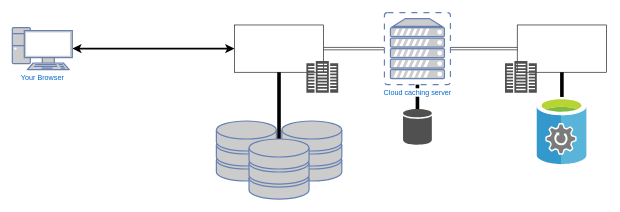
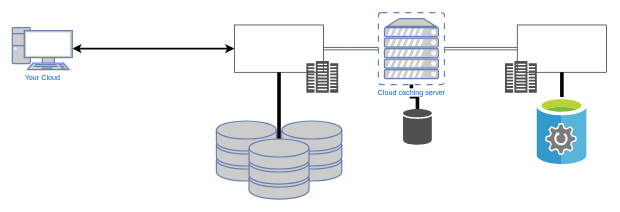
  <mxCell id="0" />
  <mxCell id="1" parent="0" />
  <mxCell id="2" value="" style="fontColor=#0066CC;verticalAlign=top;verticalLabelPosition=bottom;labelPosition=center;align=center;html=1;outlineConnect=0;fillColor=#CCCCCC;strokeColor=#6881B3;gradientColor=none;gradientDirection=north;strokeWidth=2;shape=mxgraph.networks.storage;" vertex="1" parent="1"><mxGeometry x="469" y="201" width="100" height="100" as="geometry" /></mxCell>
  <mxCell id="3" value="" style="edgeStyle=orthogonalEdgeStyle;rounded=0;orthogonalLoop=1;jettySize=auto;html=1;endArrow=none;endFill=0;strokeWidth=6;" edge="1" parent="1" source="4" target="17"><mxGeometry relative="1" as="geometry" /></mxCell>
  <mxCell id="4" value="" style="whiteSpace=wrap;html=1;fillColor=none;" vertex="1" parent="1"><mxGeometry x="390" y="41.01" width="148.75" height="78.75" as="geometry" /></mxCell>
  <mxCell id="5" value="" style="edgeStyle=orthogonalEdgeStyle;rounded=0;orthogonalLoop=1;jettySize=auto;html=1;endArrow=none;endFill=0;strokeWidth=6;" edge="1" parent="1" source="6" target="7"><mxGeometry relative="1" as="geometry" /></mxCell>
  <mxCell id="6" value="" style="aspect=fixed;html=1;points=[];align=center;image;fontSize=12;image=img/lib/mscae/StorSimple_Data_Managers.svg;" vertex="1" parent="1"><mxGeometry x="893.88" y="161" width="83.5" height="112.84" as="geometry" /></mxCell>
  <mxCell id="7" value="" style="whiteSpace=wrap;html=1;fillColor=none;" vertex="1" parent="1"><mxGeometry x="861.26" y="41" width="148.75" height="78.75" as="geometry" /></mxCell>
  <mxCell id="8" value="" style="edgeStyle=orthogonalEdgeStyle;shape=link;rounded=0;orthogonalLoop=1;jettySize=auto;html=1;endArrow=none;endFill=0;" edge="1" parent="1" source="20" target="7"><mxGeometry relative="1" as="geometry" /></mxCell>
  <mxCell id="9" value="" style="edgeStyle=orthogonalEdgeStyle;rounded=0;orthogonalLoop=1;jettySize=auto;html=1;endArrow=none;endFill=0;strokeWidth=6;" edge="1" parent="1" source="10" target="20"><mxGeometry relative="1" as="geometry" /></mxCell>
  <mxCell id="10" value="" style="shadow=0;dashed=0;html=1;strokeColor=none;fillColor=#505050;labelPosition=center;verticalLabelPosition=bottom;verticalAlign=top;outlineConnect=0;align=center;shape=mxgraph.office.databases.database;" vertex="1" parent="1"><mxGeometry x="671" y="181" width="48" height="60" as="geometry" /></mxCell>
  <mxCell id="11" value="" style="edgeStyle=orthogonalEdgeStyle;rounded=0;orthogonalLoop=1;jettySize=auto;html=1;endArrow=none;endFill=0;strokeWidth=1;shape=link;" edge="1" parent="1" source="12" target="20"><mxGeometry relative="1" as="geometry" /></mxCell>
  <mxCell id="12" value="" style="shape=image;verticalLabelPosition=bottom;labelBackgroundColor=#ffffff;verticalAlign=top;aspect=fixed;imageAspect=0;image=https://cdn.netzpolitik.org/wp-upload/cf-logo-vertical.png;" vertex="1" parent="1"><mxGeometry x="395.28" y="49.76" width="143.47" height="61.25" as="geometry" /></mxCell>
  <mxCell id="13" value="" style="shape=image;verticalLabelPosition=bottom;labelBackgroundColor=#ffffff;verticalAlign=top;aspect=fixed;imageAspect=0;image=https://upload.wikimedia.org/wikipedia/commons/thumb/9/9b/Backblaze_Logo.svg/1280px-Backblaze_Logo.svg.png;" vertex="1" parent="1"><mxGeometry x="865" y="62.85" width="138.75" height="30.15" as="geometry" /></mxCell>
  <mxCell id="14" value="" style="pointerEvents=1;shadow=0;dashed=0;html=1;strokeColor=none;fillColor=#505050;labelPosition=center;verticalLabelPosition=bottom;verticalAlign=top;outlineConnect=0;align=center;shape=mxgraph.office.servers.datacenter;" vertex="1" parent="1"><mxGeometry x="510" y="101" width="53" height="53" as="geometry" /></mxCell>
  <mxCell id="15" value="" style="pointerEvents=1;shadow=0;dashed=0;html=1;strokeColor=none;fillColor=#505050;labelPosition=center;verticalLabelPosition=bottom;verticalAlign=top;outlineConnect=0;align=center;shape=mxgraph.office.servers.datacenter;" vertex="1" parent="1"><mxGeometry x="840.88" y="101" width="53" height="53" as="geometry" /></mxCell>
  <mxCell id="16" value="" style="fontColor=#0066CC;verticalAlign=top;verticalLabelPosition=bottom;labelPosition=center;align=center;html=1;outlineConnect=0;fillColor=#CCCCCC;strokeColor=#6881B3;gradientColor=none;gradientDirection=north;strokeWidth=2;shape=mxgraph.networks.storage;" vertex="1" parent="1"><mxGeometry x="360" y="201" width="100" height="100" as="geometry" /></mxCell>
  <mxCell id="17" value="" style="fontColor=#0066CC;verticalAlign=top;verticalLabelPosition=bottom;labelPosition=center;align=center;html=1;outlineConnect=0;fillColor=#CCCCCC;strokeColor=#6881B3;gradientColor=none;gradientDirection=north;strokeWidth=2;shape=mxgraph.networks.storage;" vertex="1" parent="1"><mxGeometry x="414.38" y="231" width="100" height="100" as="geometry" /></mxCell>
  <mxCell id="18" style="edgeStyle=orthogonalEdgeStyle;rounded=0;orthogonalLoop=1;jettySize=auto;html=1;exitX=1;exitY=0.5;exitDx=0;exitDy=0;exitPerimeter=0;entryX=0;entryY=0.5;entryDx=0;entryDy=0;endArrow=classic;endFill=1;strokeWidth=3;startArrow=classic;startFill=1;" edge="1" parent="1" source="19" target="4"><mxGeometry relative="1" as="geometry" /></mxCell>
- <mxCell id="19" value="Your Browser" style="fontColor=#0066CC;verticalAlign=top;verticalLabelPosition=bottom;labelPosition=center;align=center;html=1;outlineConnect=0;fillColor=#CCCCCC;strokeColor=#6881B3;gradientColor=none;gradientDirection=north;strokeWidth=2;shape=mxgraph.networks.pc;" vertex="1" parent="1"><mxGeometry x="20" y="45.38" width="100" height="70" as="geometry" /></mxCell>
- <mxCell id="20" value="Cloud caching server&lt;br&gt;" style="fontColor=#0066CC;verticalAlign=top;verticalLabelPosition=bottom;labelPosition=center;align=center;html=1;outlineConnect=0;fillColor=#CCCCCC;strokeColor=#6881B3;gradientColor=none;gradientDirection=north;strokeWidth=2;shape=mxgraph.networks.virtual_server;labelBorderColor=none;labelBackgroundColor=#ffffff;" vertex="1" parent="1"><mxGeometry x="640" y="20.38" width="110" height="120" as="geometry" /></mxCell>
+ <mxCell id="19" value="Your Cloud" style="fontColor=#0066CC;verticalAlign=top;verticalLabelPosition=bottom;labelPosition=center;align=center;html=1;outlineConnect=0;fillColor=#CCCCCC;strokeColor=#6881B3;gradientColor=none;gradientDirection=north;strokeWidth=2;shape=mxgraph.networks.pc;" vertex="1" parent="1"><mxGeometry x="20" y="45.38" width="100" height="70" as="geometry" /></mxCell>
+ <mxCell id="20" value="Cloud caching server&lt;br&gt;" style="fontColor=#0066CC;verticalAlign=top;verticalLabelPosition=bottom;labelPosition=center;align=center;html=1;outlineConnect=0;fillColor=#CCCCCC;strokeColor=#6881B3;gradientColor=none;gradientDirection=north;strokeWidth=2;shape=mxgraph.networks.virtual_server;labelBorderColor=none;labelBackgroundColor=#ffffff;" vertex="1" parent="1"><mxGeometry x="630" y="20.38" width="110" height="120" as="geometry" /></mxCell>
